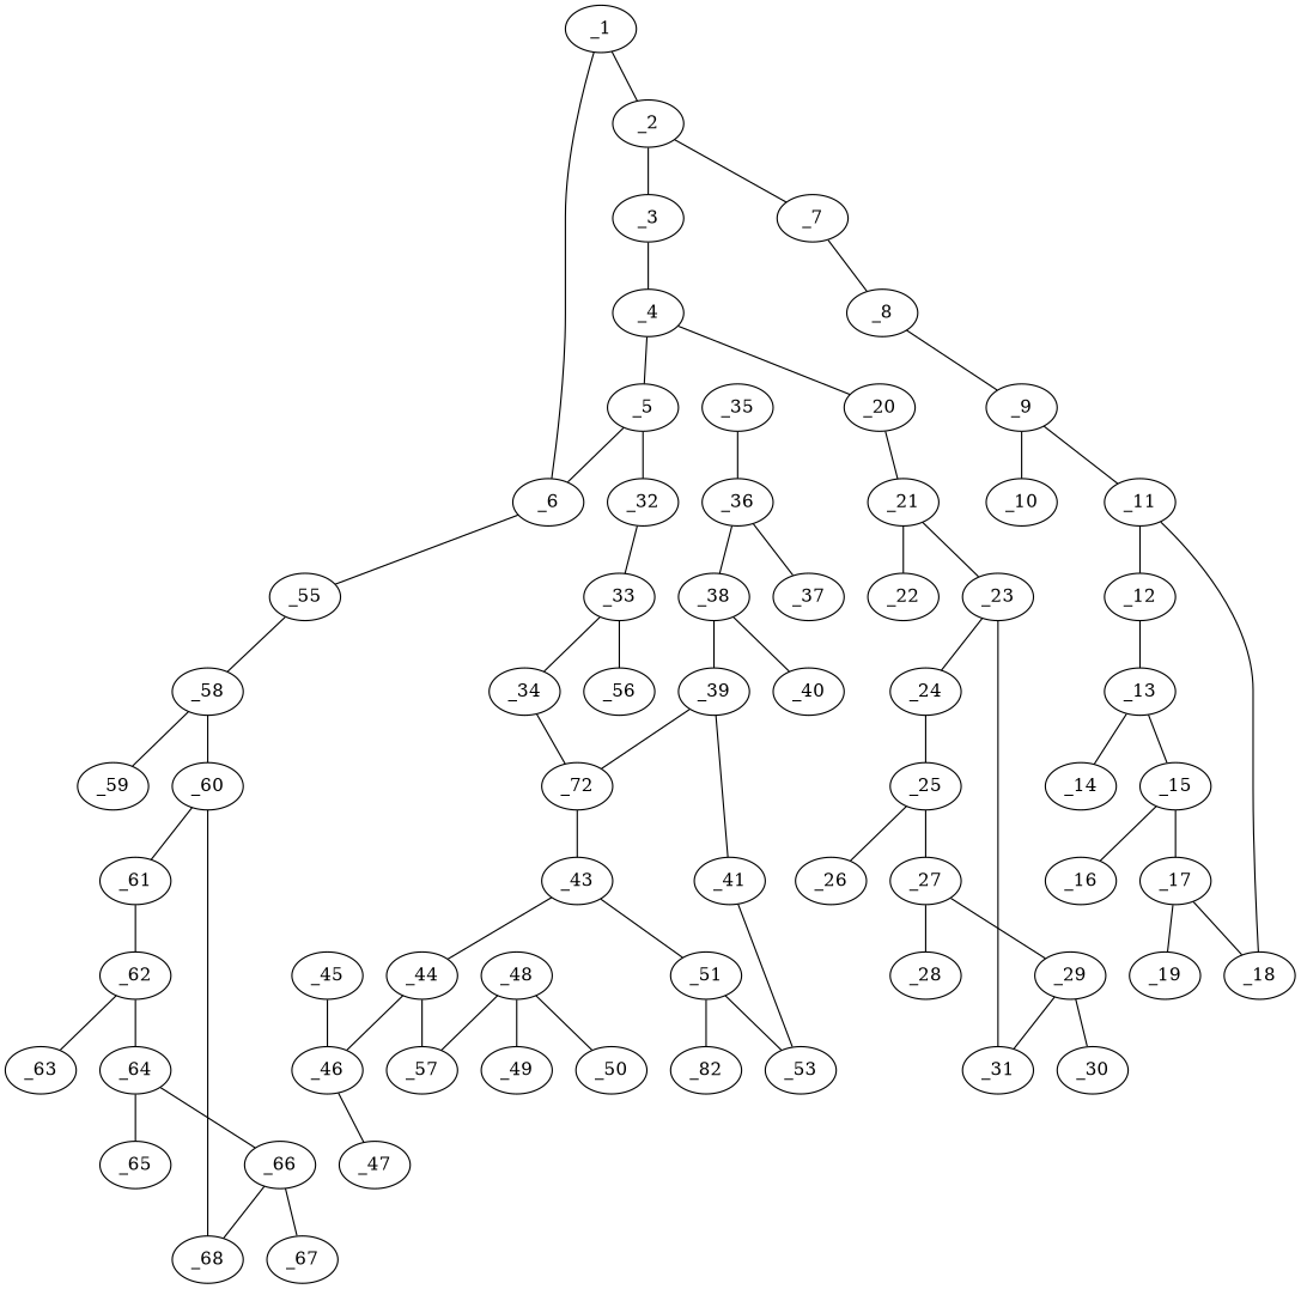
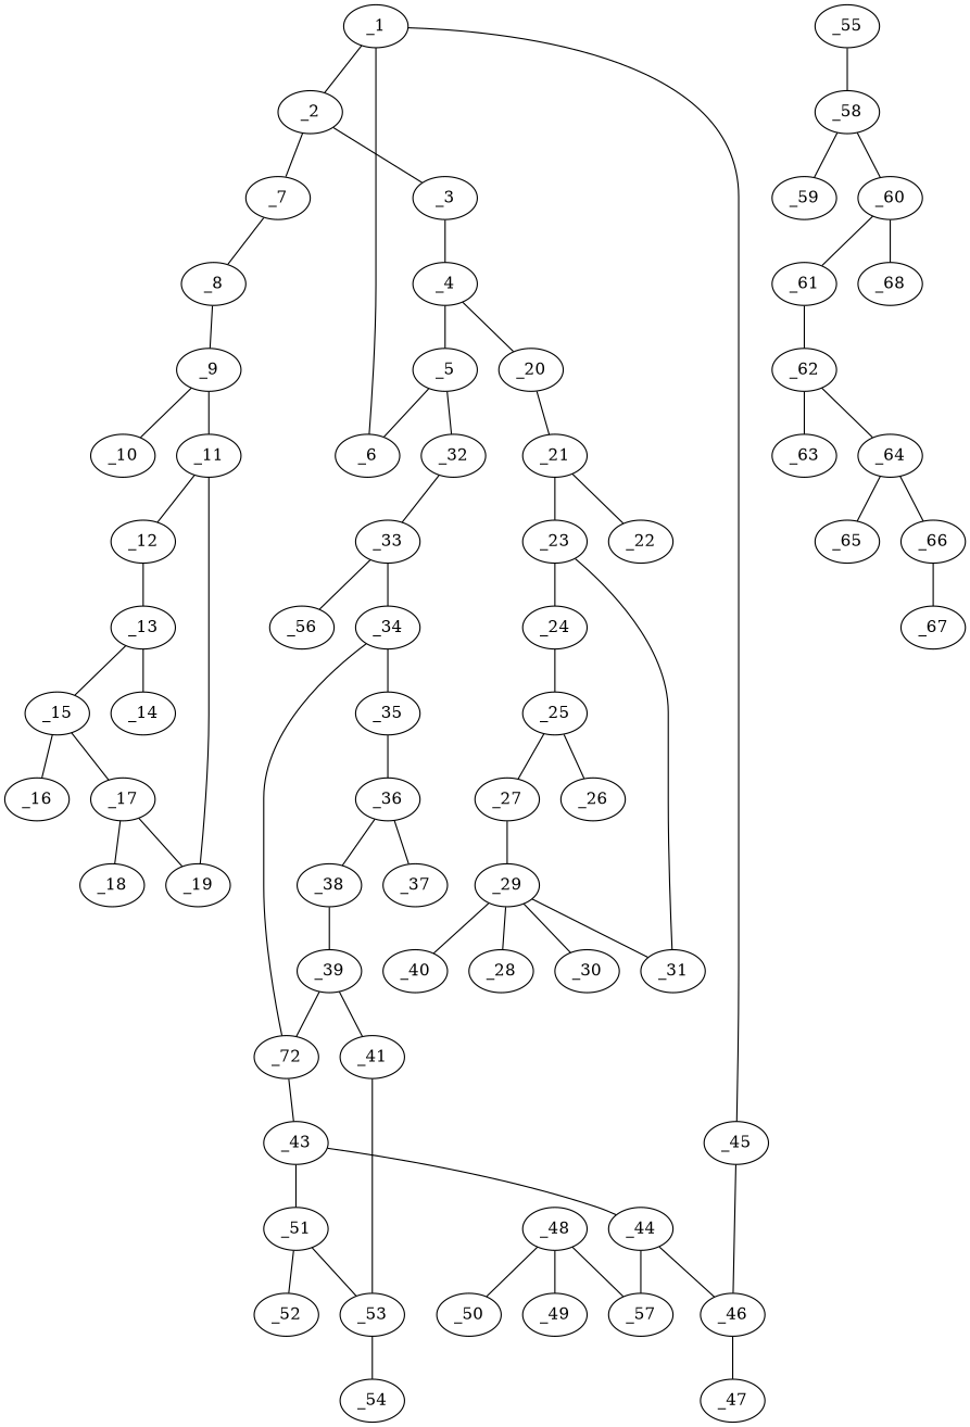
  graph {
    node [charge=0 chem=1 symbol="C  " x=8.0536 y=-2.3653]
    edge [valence=1]
    _1 [x=8.7902 y=0.6395]
    _2 [x=10.6549 y=0.1918]
    _6 [y=1.6221]
    _45 [chem=2 symbol="O  " x=6.2518 y=0.4463]
    _3 [chem=2 symbol="O  " x=11.0132 y=-0.7418]
    _7 [x=11.1995 y=1.0305]
    _55 [chem=2 symbol="O  " x=7.5536 y=2.4881]
    _46 [x=5.2737 y=0.2384]
    _4 [x=10.2361 y=-1.3711]
    _8 [chem=2 symbol="O  " x=12.1981 y=0.9781]
    _58 [y=3.3541]
    _47 [chem=2 symbol="O  " x=4.7737 y=1.1044]
    _5 [x=8.5314 y=-0.3265]
    _20 [chem=2 symbol="O  " x=10.2884 y=-2.3697]
    _9 [x=12.7428 y=1.8168]
    _32 [chem=2 symbol="O  " x=7.5608 y=-1.821]
    _21 [x=11.1794 y=-2.8237]
    _33 [x=6.8917 y=-2.5641]
    _22 [chem=2 symbol="O  " x=12.0181 y=-2.2791]
    _23 [x=11.2318 y=-3.8223]
    _34 [x=5.9135 y=-2.772]
    _56 [chem=2 symbol="O  " x=7.3917 y=-3.4301]
    _59 [chem=2 symbol="O  " x=9.0536 y=3.3541]
    _60 [x=7.5536 y=4.2202]
    _10 [chem=2 symbol="O  " x=12.2888 y=2.7078]
    _11 [x=13.7414 y=1.7645]
    _12 [x=14.286 y=2.6031]
    _19 [x=14.1954 y=0.8735]
    _13 [x=15.2847 y=2.5508]
    _14 [chem=2 symbol="O  " x=15.8293 y=3.3895]
    _15 [x=15.7386 y=1.6598]
    _16 [chem=2 symbol="O  " x=16.7373 y=1.6075]
    _17 [x=15.194 y=0.8211]
    _18 [chem=2 symbol="O  " x=15.648 y=-0.0699]
    _24 [x=10.3931 y=-4.367]
    _31 [x=12.1228 y=-4.2763]
    _25 [x=10.4454 y=-5.3656]
    _26 [chem=2 symbol="O  " x=9.6067 y=-5.9103]
    _27 [x=11.3364 y=-5.8196]
    _28 [chem=2 symbol="O  " x=11.3888 y=-6.8182]
    _29 [x=12.1751 y=-5.275]
    _30 [chem=2 symbol="O  " x=13.0661 y=-5.729]
    _35 [x=6.0181 y=-3.7666]
    n44 [label=_72 x=5]
    _36 [x=5.2091 y=-4.3543]
    _43 [x=4.5 y=-1.4993]
    _37 [chem=2 symbol="O  " x=5.3136 y=-5.3489]
    _38 [x=4.2955 y=-3.9476]
    _44 [x=4.6045 y=-0.5048]
    _51 [x=3.5 y=-1.4993]
    _39 [x=4.191 y=-2.9531]
    _40 [chem=2 symbol="O  " x=3.4865 y=-4.5354]
    _41 [chem=2 symbol="O  " x=3.5 y=-3.2313]
    _53 [x=3]
+   _54 [chem=2 symbol="O  " x=2]
    _57 [x=3.691 y=-0.098]
-   _52 [chem=2 symbol="O  " x=3 y=-0.6332 label=_82]
+   _52 [chem=2 symbol="O  " x=3 y=-0.6332]
    _48 [x=3.417 y=0.8637]
    _49 [chem=2 symbol="O  " x=2.4472 y=1.1073]
    _50 [chem=2 symbol="O  " x=4.1129 y=1.5819]
    _61 [x=6.5536 y=4.2202]
    _68 [y=5.0862]
    _62 [x=6.0536 y=5.0862]
    _63 [chem=2 symbol="O  " x=5.0536 y=5.0862]
    _64 [x=6.5536 y=5.9522]
    _65 [chem=2 symbol="O  " x=6.0536 y=6.8182]
    _66 [x=7.5536 y=5.9522]
    _67 [chem=2 symbol="O  " y=6.8182]
    _1 -- _2
    _1 -- _6
+   _1 -- _45
    _2 -- _3
    _2 -- _7
-   _6 -- _55
    _45 -- _46
    _3 -- _4
    _7 -- _8
    _55 -- _58
    _46 -- _47 [valence=2]
    _4 -- _5
    _4 -- _20
    _8 -- _9
    _58 -- _59 [valence=2]
    _58 -- _60
    _5 -- _6
    _5 -- _32
    _20 -- _21
    _9 -- _10 [valence=2]
    _9 -- _11
    _32 -- _33
    _21 -- _22 [valence=2]
    _21 -- _23
    _33 -- _34
    _33 -- _56 [valence=2]
    _23 -- _24
    _23 -- _31 [valence=2]
+   _34 -- _35 [valence=2]
    _34 -- n44
    _60 -- _61
    _60 -- _68 [valence=2]
    _11 -- _12
-   _11 -- _18 [valence=2]
+   _11 -- _19 [valence=2]
    _12 -- _13 [valence=2]
    _13 -- _14
    _13 -- _15
    _15 -- _16
    _15 -- _17 [valence=2]
    _17 -- _19
    _17 -- _18
    _24 -- _25 [valence=2]
    _25 -- _26
    _25 -- _27
-   _27 -- _28
+   _29 -- _28
    _27 -- _29 [valence=2]
    _29 -- _31
    _29 -- _30
    _35 -- _36
    n44 -- _43
    _36 -- _37
    _36 -- _38 [valence=2]
    _43 -- _44
    _43 -- _51
    _38 -- _39
-   _38 -- _40
+   _29 -- _40
    _44 -- _46
    _44 -- _57
    _51 -- _53
    _51 -- _52
    _39 -- n44 [valence=2]
    _39 -- _41
    _41 -- _53
+   _53 -- _54 [valence=2]
    _48 -- _57
    _48 -- _49 [valence=2]
    _48 -- _50
    _61 -- _62 [valence=2]
    _62 -- _63
    _62 -- _64
    _64 -- _65
    _64 -- _66 [valence=2]
-   _66 -- _68
    _66 -- _67
  }
